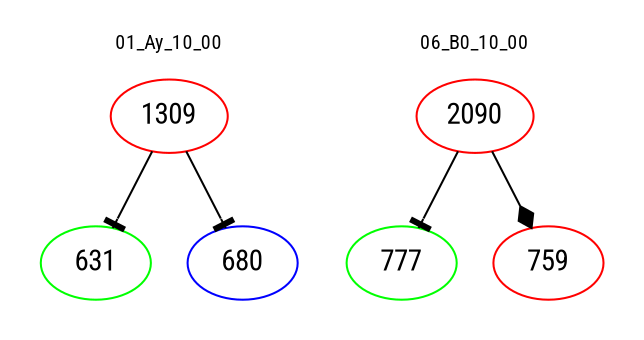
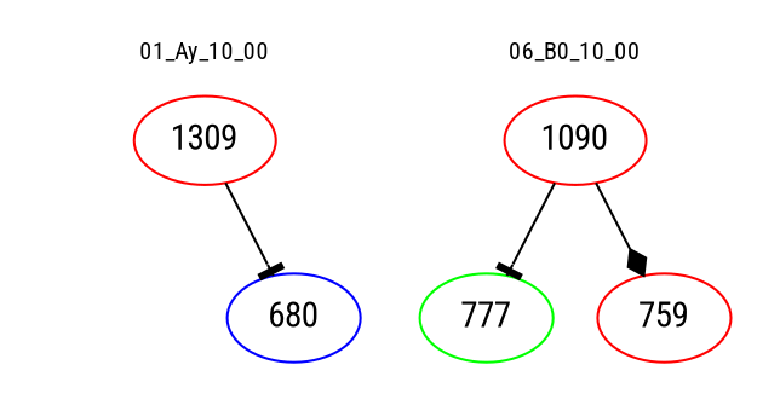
  digraph {
    fontname="Roboto Condensed"
    node [color=red fontname="Roboto Condensed"]
    edge [arrowhead=tee color=black fontname="Roboto Condensed"]
    n1 [label=1309]
-   n2 [color=green label=631]
    n3 [color=blue label=680]
-   n4 [label=2090]
+   n4 [label=1090]
    n5 [color=green label=777]
    n6 [label=759]
    subgraph cluster_1 {
      color=white
      fontsize=10
      label="01_Ay_10_00"
      n1
-     n2
      n3
    }
    subgraph cluster_2 {
      color=white
      fontsize=10
      label="06_B0_10_00"
      n4
      n5
      n6
    }
-   n1 -> n2
    n1 -> n3
    n4 -> n5
    n4 -> n6 [arrowhead=diamond]
  }
